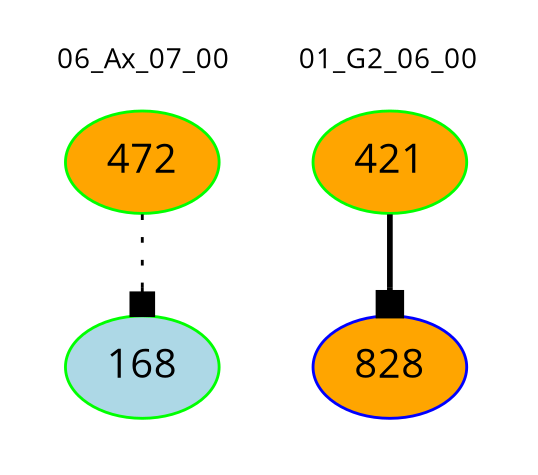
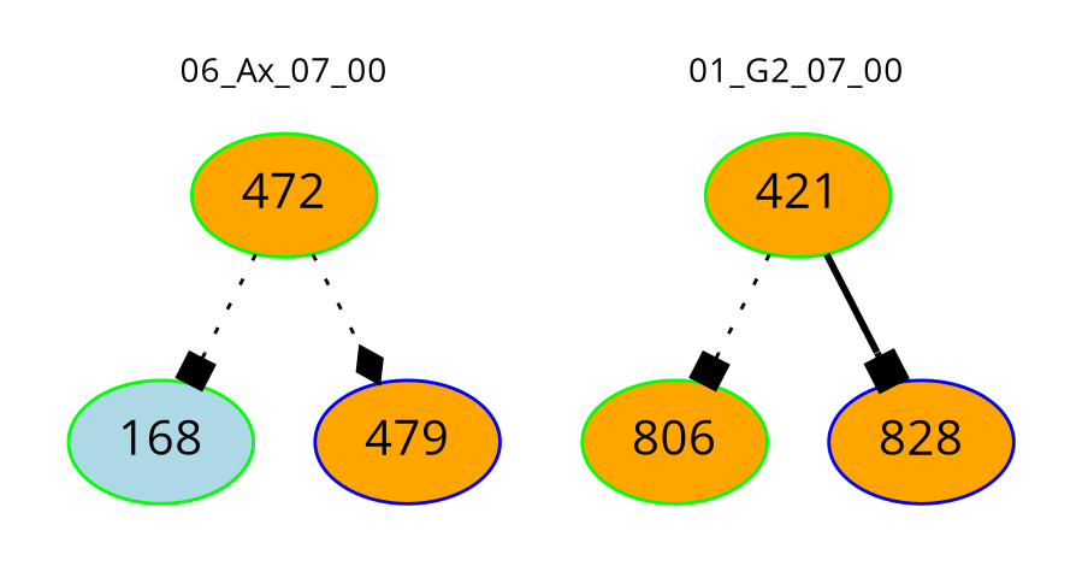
  digraph {
    fontname="Open Sans"
    node [color=green fillcolor=orange fontname="Open Sans" style=filled]
    edge [arrowhead=box color=black fontname="Open Sans" style=dotted]
    n1 [label=472]
    n2 [fillcolor=lightblue label=168]
+   n3 [color=blue label=479]
    n4 [label=421]
+   n5 [label=806]
    n6 [color=blue label=828]
    subgraph cluster_1 {
      color=white
      fontsize=10
      label="06_Ax_07_00"
      n1
      n2
+     n3
    }
    subgraph cluster_2 {
      color=white
      fontsize=10
-     label="01_G2_06_00"
+     label="01_G2_07_00"
      n4
+     n5
      n6
    }
    n1 -> n2
+   n1 -> n3 [arrowhead=diamond]
+   n4 -> n5
    n4 -> n6 [style=bold]
  }
